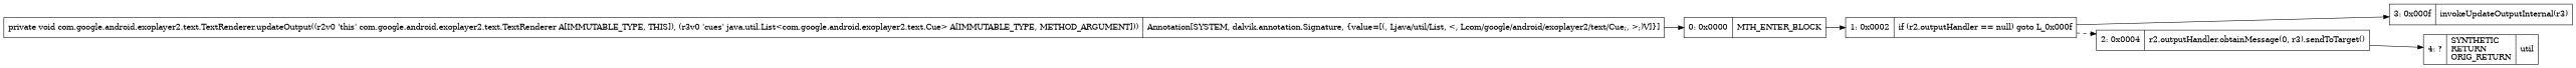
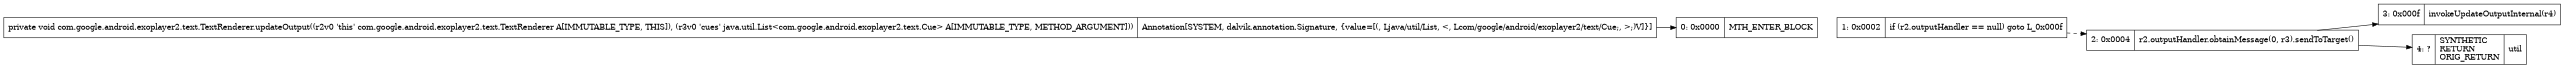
  digraph {
    rankdir=LR
    node [shape=record]
    n1 [label="{0\:\ 0x0000|MTH_ENTER_BLOCK\l}"]
    n2 [label="{1\:\ 0x0002|if (r2.outputHandler == null) goto L_0x000f\l}"]
    n3 [label="{2\:\ 0x0004|r2.outputHandler.obtainMessage(0, r3).sendToTarget()\l}"]
-   n4 [label="{3\:\ 0x000f|invokeUpdateOutputInternal(r3)\l}"]
+   n4 [label="{3\:\ 0x000f|invokeUpdateOutputInternal(r4)\l}"]
    n5 [label="{4\:\ ?|SYNTHETIC\lRETURN\lORIG_RETURN\l|util\l}"]
    n6 [label="{private void com.google.android.exoplayer2.text.TextRenderer.updateOutput((r2v0 'this' com.google.android.exoplayer2.text.TextRenderer A[IMMUTABLE_TYPE, THIS]), (r3v0 'cues' java.util.List\<com.google.android.exoplayer2.text.Cue\> A[IMMUTABLE_TYPE, METHOD_ARGUMENT]))  | Annotation[SYSTEM, dalvik.annotation.Signature, \{value=[(, Ljava\/util\/List, \<, Lcom\/google\/android\/exoplayer2\/text\/Cue;, \>;)V]\}]\l}"]
-   n1 -> n2
    n2 -> n3 [style=dashed]
-   n2 -> n4
+   n3 -> n4
    n3 -> n5
    n6 -> n1
  }
